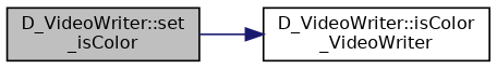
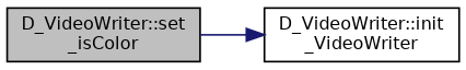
  digraph {
    rankdir=LR
    node [color=black fontname=Helvetica fontsize=10 shape=record style=filled]
    n1 [fillcolor=grey75 fontcolor=black height=0.2 label="D_VideoWriter::set\l_isColor" width=0.4]
-   n2 [fillcolor=white height=0.2 label="D_VideoWriter::isColor\l_VideoWriter" width=0.4]
+   n2 [fillcolor=white height=0.2 label="D_VideoWriter::init\l_VideoWriter" width=0.4]
    n1 -> n2 [color=midnightblue fontname=Helvetica fontsize=10 labelfontname=Helvetica labelfontsize=10 style=solid]
  }
